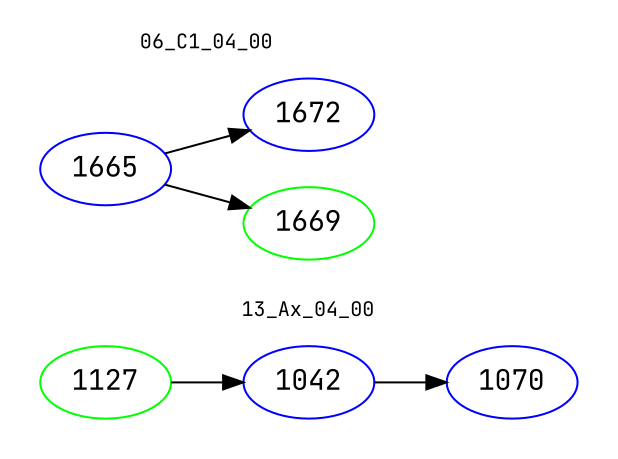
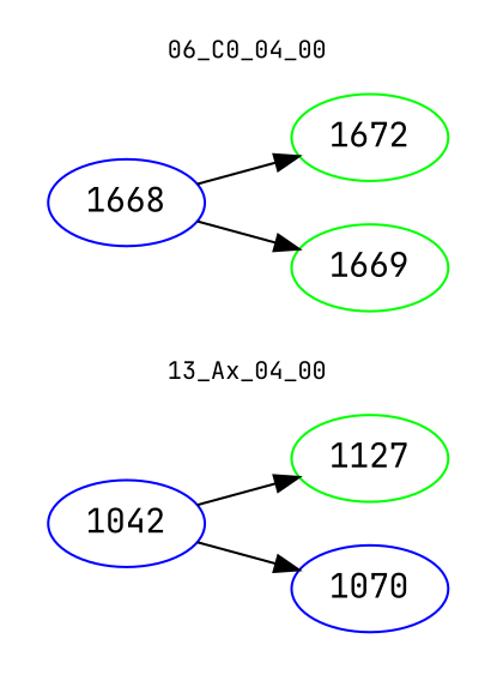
  digraph {
    fontname="JetBrains Mono"
    rankdir=LR
    node [color=blue fontname="JetBrains Mono"]
    edge [color=black fontname="JetBrains Mono"]
    n1 [label=1042]
    n2 [label=1070]
    n3 [color=green label=1127]
-   n4 [label=1665]
+   n4 [label=1668]
    n5 [color=green label=1669]
-   n6 [label=1672]
+   n6 [color=green label=1672]
    subgraph cluster_1 {
      color=white
      fontsize=10
      label="13_Ax_04_00"
      n1
      n2
      n3
    }
    subgraph cluster_2 {
      color=white
      fontsize=10
-     label="06_C1_04_00"
+     label="06_C0_04_00"
      n4
      n5
      n6
    }
    n1 -> n2
-   n3 -> n1
+   n1 -> n3
    n4 -> n5
    n4 -> n6
  }
